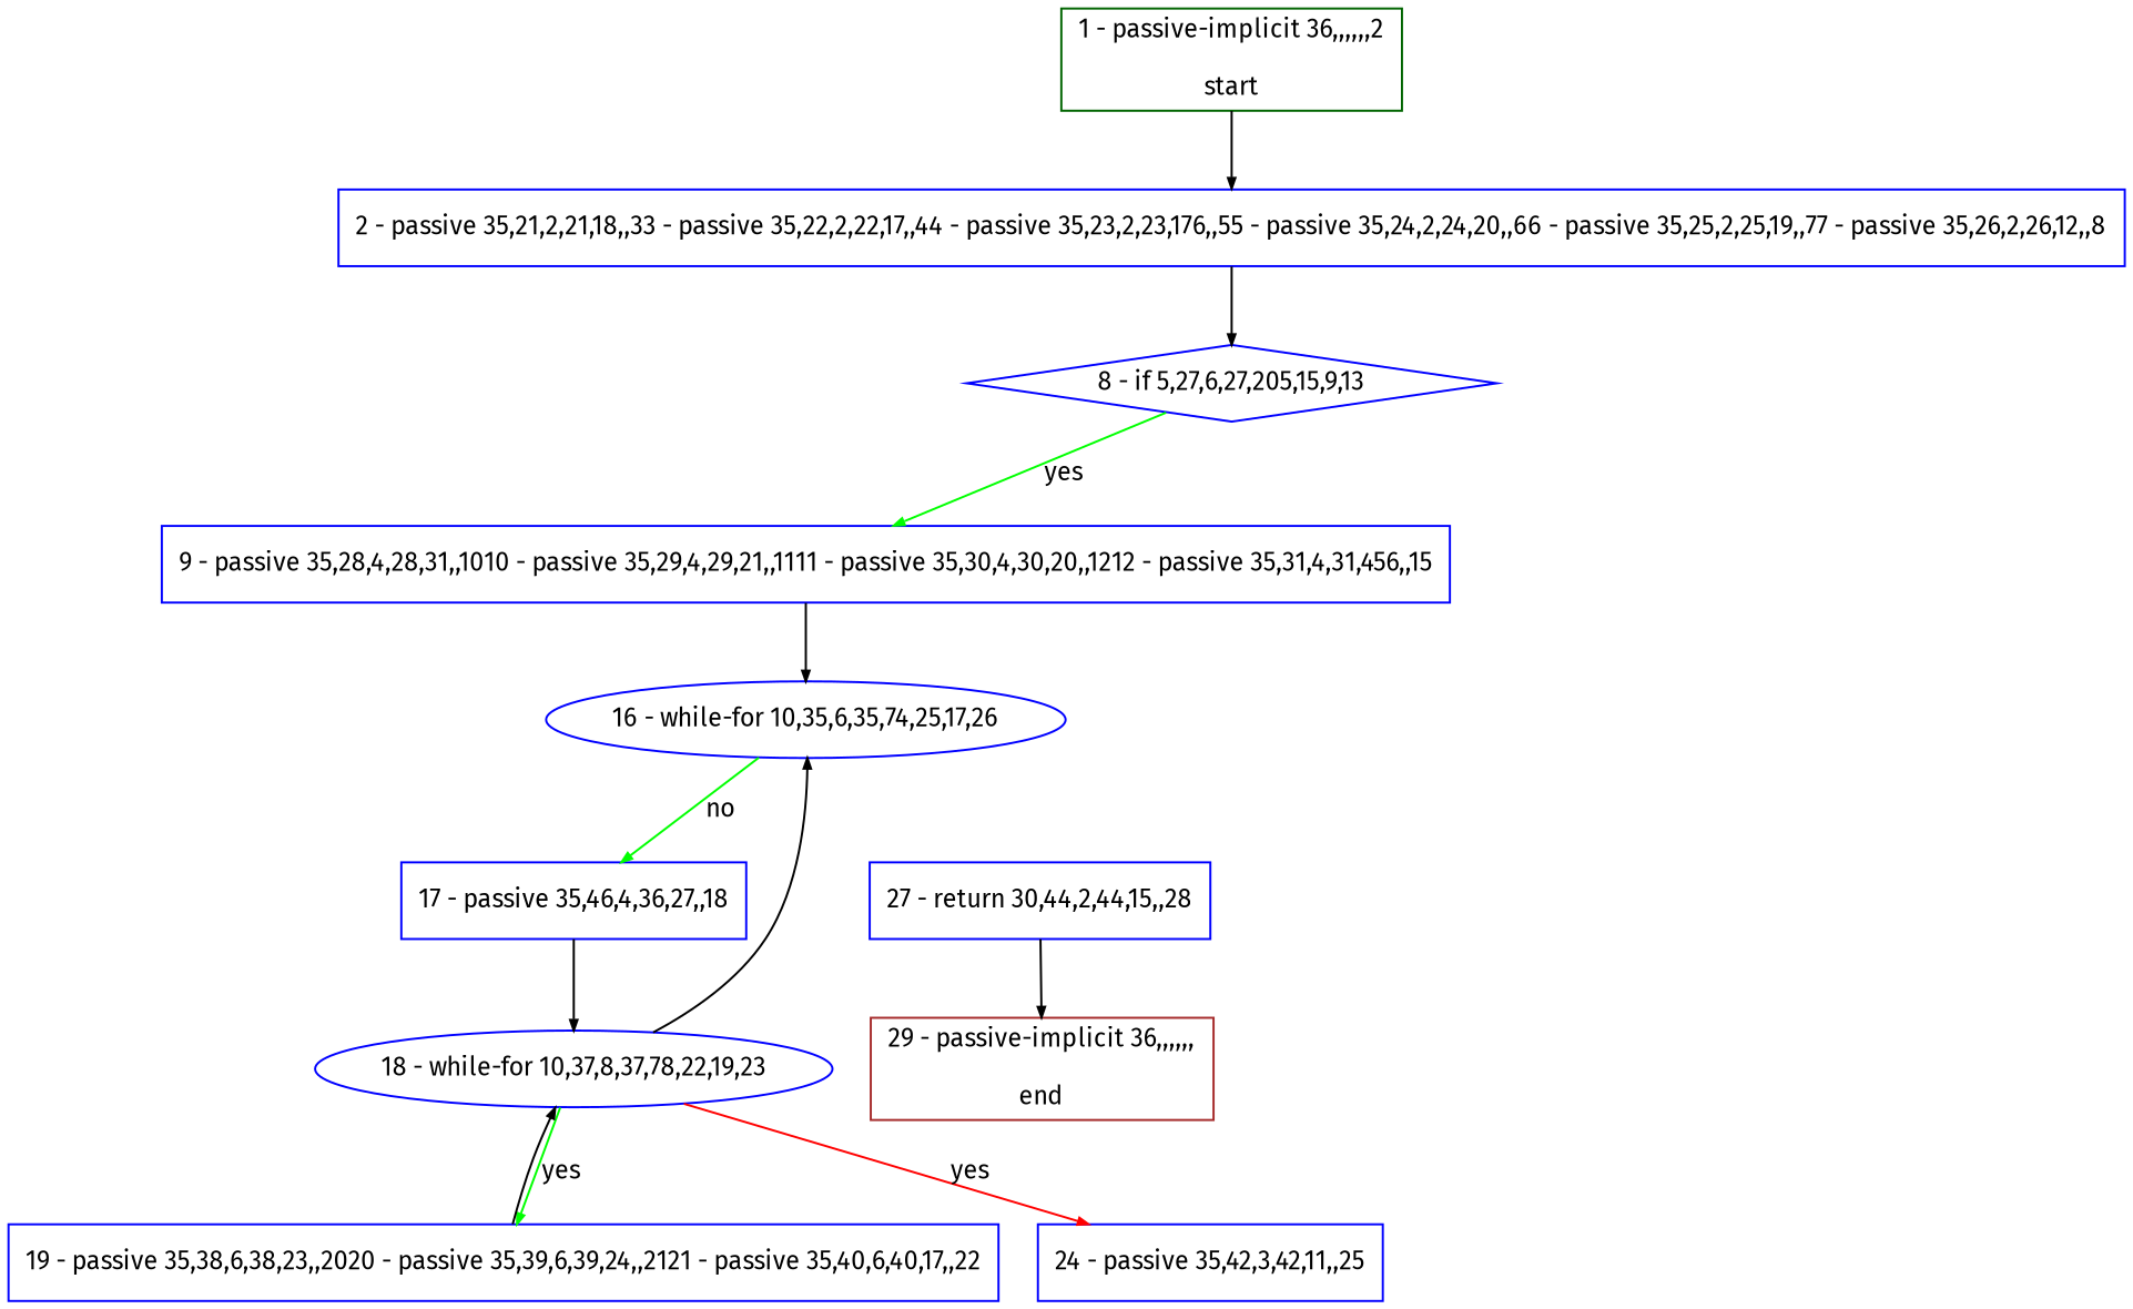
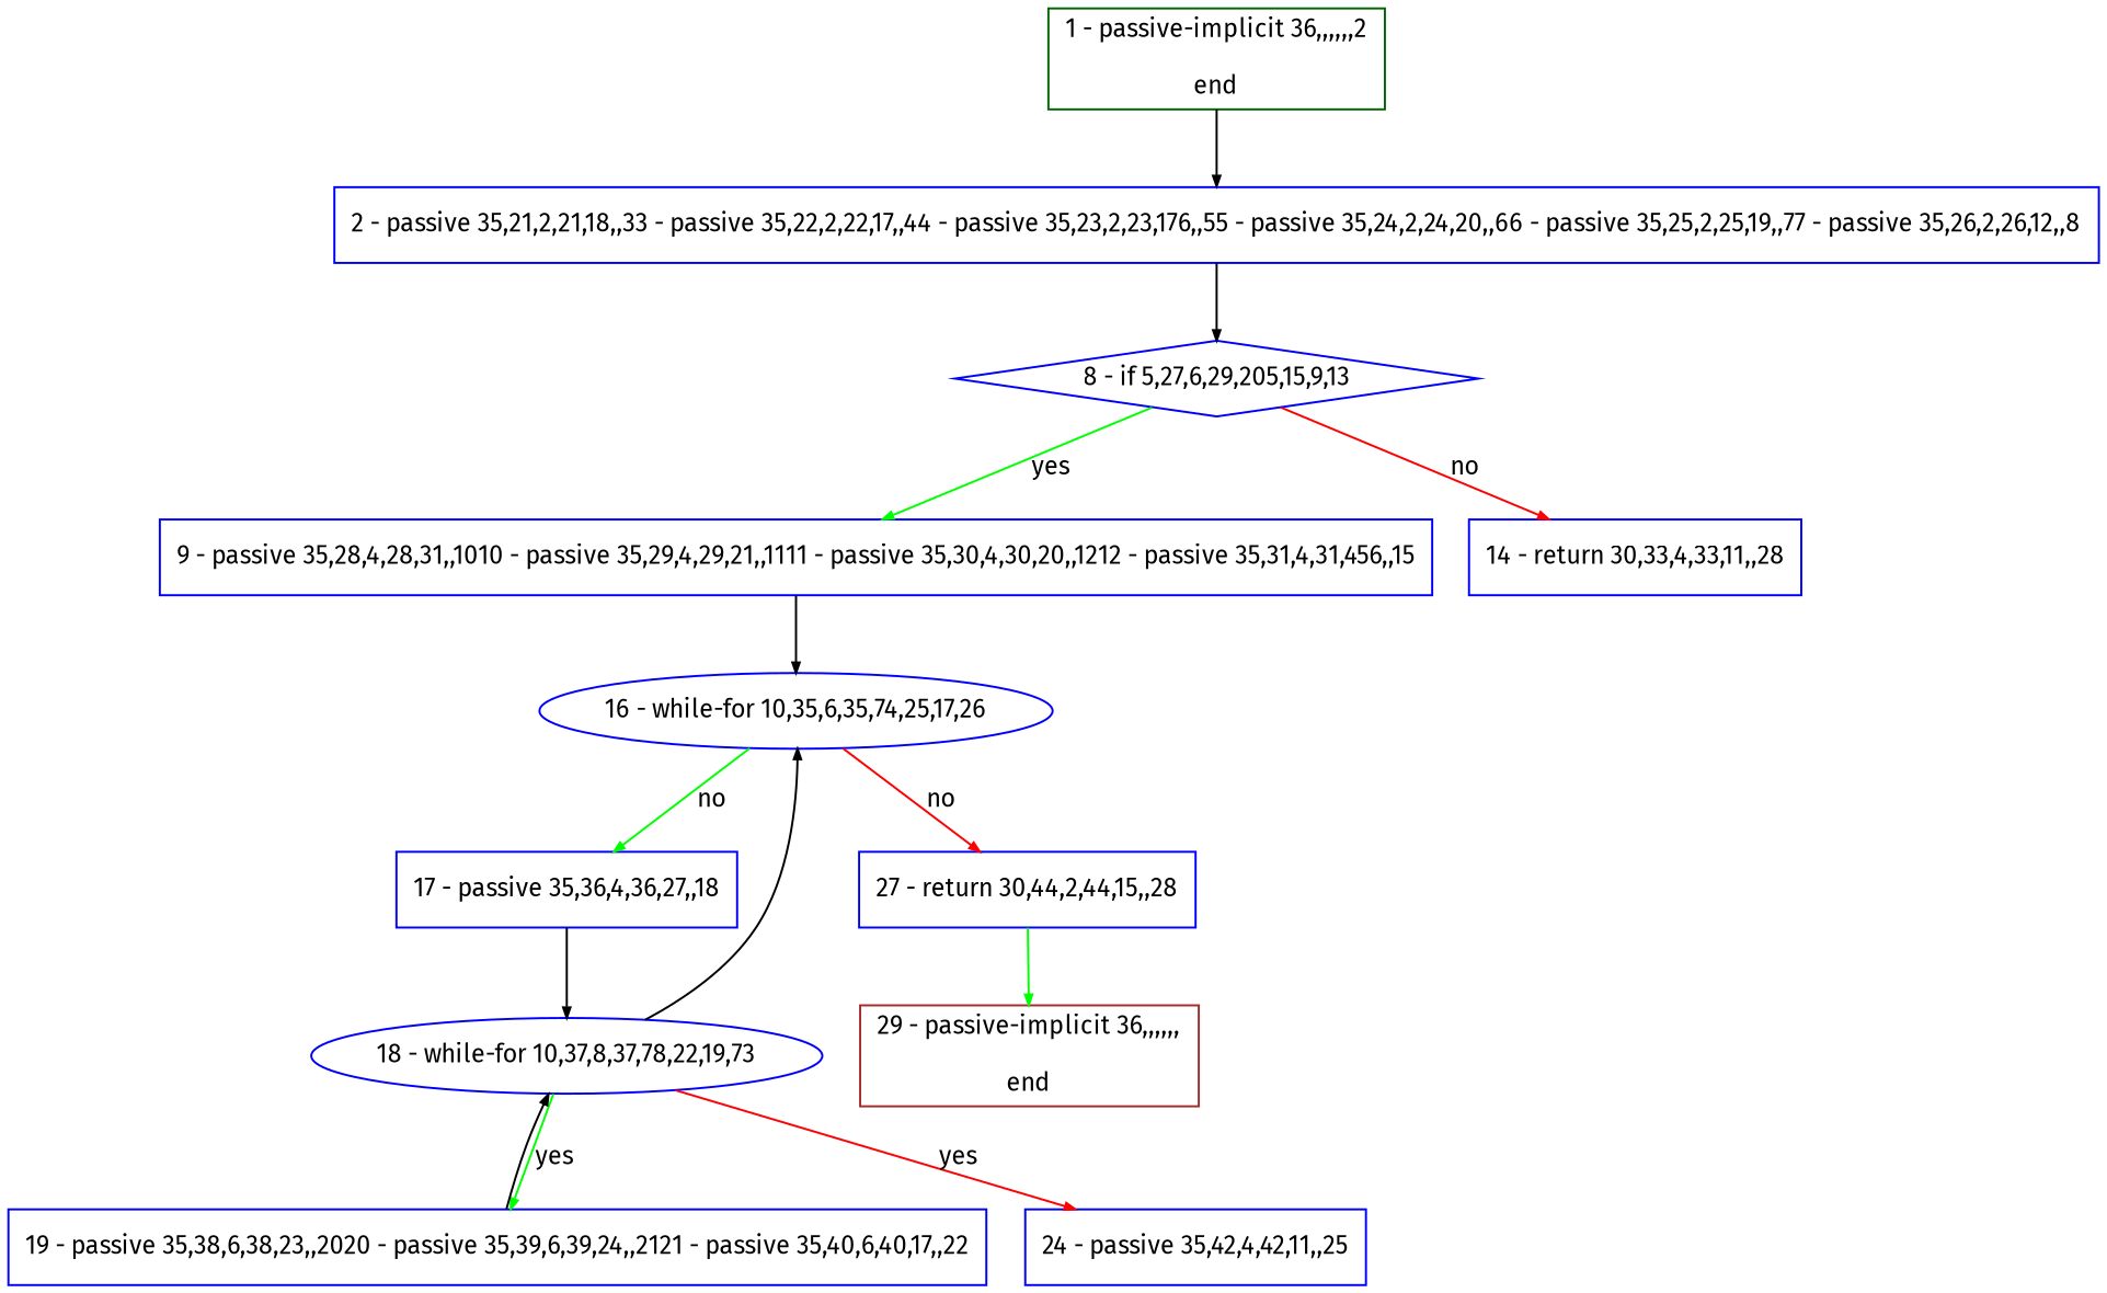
  digraph {
    bgcolor=white
    compound=true
    fillcolor="#FFFFCC"
    fontname="Fira Sans"
    fontsize=12
    pack=true
    packmode=clust
    style="rounded,filled"
    node [color="#0000ff" compound=true fillcolor="#ffffff" fixedsize=false fontname="Fira Sans" fontsize=12 node_initialized=no shape=box style=filled]
    edge [arrowhead=normal arrowsize=0.5 arrowtail=none color="#000000" compound=true dir=forward fontcolor=black fontname="Fira Sans" fontsize=12]
    n1 [label="2 - passive 35,21,2,21,18,,33 - passive 35,22,2,22,17,,44 - passive 35,23,2,23,176,,55 - passive 35,24,2,24,20,,66 - passive 35,25,2,25,19,,77 - passive 35,26,2,26,12,,8"]
-   n2 [label="8 - if 5,27,6,27,205,15,9,13" shape=diamond]
+   n2 [label="8 - if 5,27,6,29,205,15,9,13" shape=diamond]
    n3 [label="9 - passive 35,28,4,28,31,,1010 - passive 35,29,4,29,21,,1111 - passive 35,30,4,30,20,,1212 - passive 35,31,4,31,456,,15"]
-   n5 [color="#006400" label="1 - passive-implicit 36,,,,,,2\n\nstart"]
+   n4 [label="14 - return 30,33,4,33,11,,28"]
+   n5 [color="#006400" label="1 - passive-implicit 36,,,,,,2\n\nend"]
    n6 [label="16 - while-for 10,35,6,35,74,25,17,26" shape=oval]
-   n7 [label="17 - passive 35,46,4,36,27,,18"]
+   n7 [label="17 - passive 35,36,4,36,27,,18"]
    n8 [label="27 - return 30,44,2,44,15,,28"]
    n9 [color="#a52a2a" label="29 - passive-implicit 36,,,,,,\n\nend"]
-   n10 [label="18 - while-for 10,37,8,37,78,22,19,23" shape=oval]
+   n10 [label="18 - while-for 10,37,8,37,78,22,19,73" shape=oval]
    n11 [label="19 - passive 35,38,6,38,23,,2020 - passive 35,39,6,39,24,,2121 - passive 35,40,6,40,17,,22"]
-   n12 [label="24 - passive 35,42,3,42,11,,25"]
+   n12 [label="24 - passive 35,42,4,42,11,,25"]
    n1 -> n2
    n2 -> n3 [color="#00ff00" label=yes]
+   n2 -> n4 [color="#ff0000" label=no]
    n3 -> n6
    n5 -> n1
    n6 -> n7 [color="#00ff00" label=no]
+   n6 -> n8 [color="#ff0000" label=no]
    n7 -> n10
-   n8 -> n9
+   n8 -> n9 [color="#00ff00"]
    n10 -> n6
    n10 -> n11 [color="#00ff00" label=yes]
    n10 -> n12 [color="#ff0000" label=yes]
    n11 -> n10
  }
